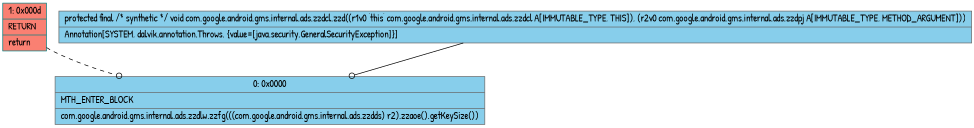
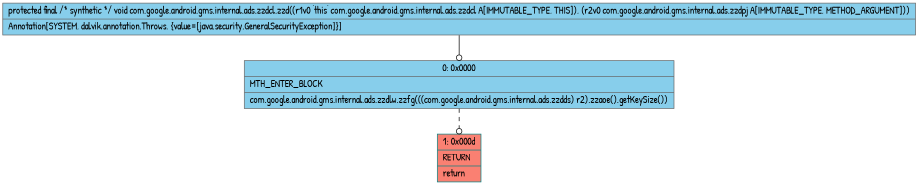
  digraph {
    fontname="Patrick Hand"
    node [shape=record style=filled fillcolor=skyblue color=gray40 fontname="Patrick Hand"]
    edge [arrowhead=odot fontname="Patrick Hand"]
    n1 [label="{0\:\ 0x0000|MTH_ENTER_BLOCK\l|com.google.android.gms.internal.ads.zzdlw.zzfg(((com.google.android.gms.internal.ads.zzdds) r2).zzaoe().getKeySize())\l}"]
    n2 [label="{1\:\ 0x000d|RETURN\l|return\l}" fillcolor=salmon color=teal]
    n3 [label="{protected final \/* synthetic *\/ void com.google.android.gms.internal.ads.zzdcl.zzd((r1v0 'this' com.google.android.gms.internal.ads.zzdcl A[IMMUTABLE_TYPE, THIS]), (r2v0 com.google.android.gms.internal.ads.zzdpj A[IMMUTABLE_TYPE, METHOD_ARGUMENT]))  | Annotation[SYSTEM, dalvik.annotation.Throws, \{value=[java.security.GeneralSecurityException]\}]\l}"]
-   n2 -> n1 [style=dashed]
+   n1 -> n2 [style=dashed]
    n3 -> n1 [style=solid]
  }
